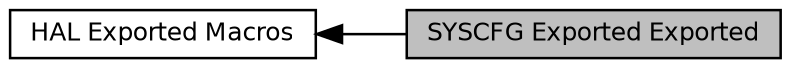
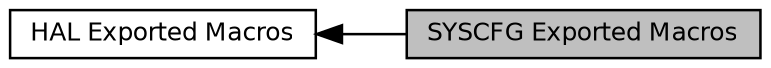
  digraph {
    rankdir=LR
    fontname="DejaVu Sans"
    node [color=black fontname="DejaVu Sans" fontsize=10 shape=box style=filled]
-   n1 [fillcolor=grey75 fontcolor=black height=0.2 label="SYSCFG Exported Exported" width=0.4]
+   n1 [fillcolor=grey75 fontcolor=black height=0.2 label="SYSCFG Exported Macros" width=0.4]
    n2 [fillcolor=white height=0.2 label="HAL Exported Macros" width=0.4]
    n2 -> n1 [dir=back fontname="DejaVu Sans" fontsize=10 labelfontname=Helvetica labelfontsize=10 shape=plaintext style=solid]
  }
